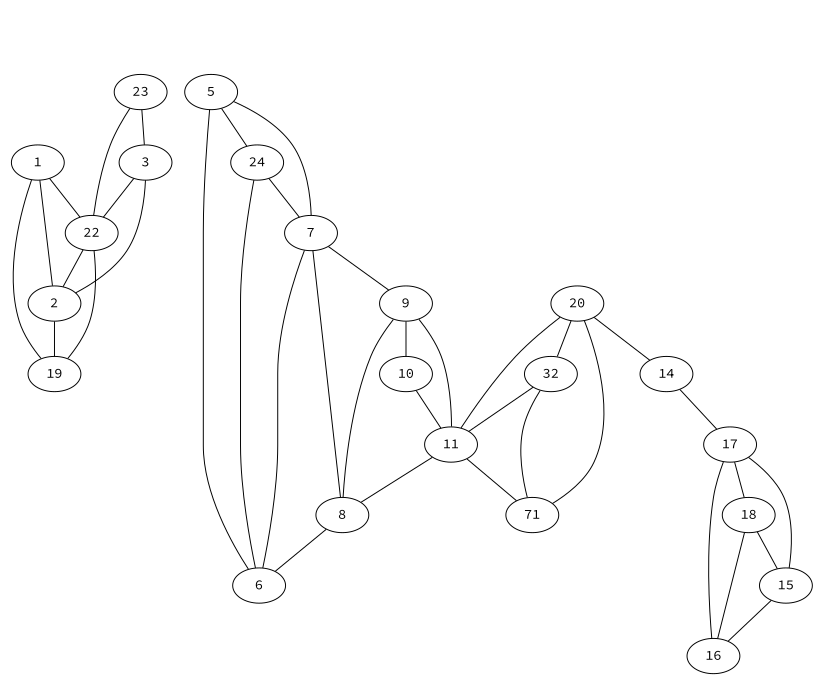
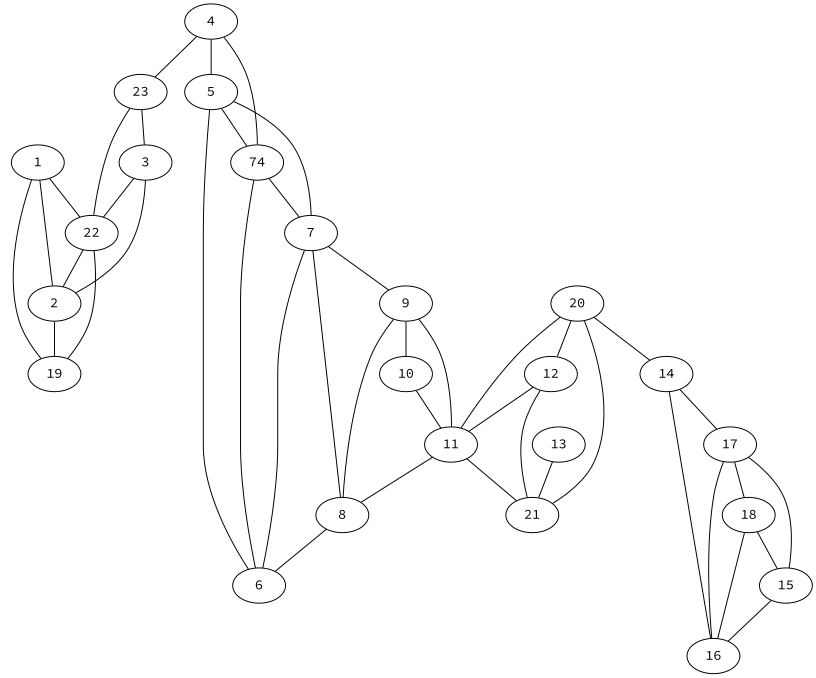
  graph {
    fontname="Source Code Pro"
    node [aaLength=6 fontname="Source Code Pro" type=0]
    edge [distance0=26.6508 fontname="Source Code Pro" frequency=1 type0=1]
    1 [aaLength=8 sequence=NVLIEDLK]
    2 [aaLength=10 sequence=DEQGIEDLLN]
    19 [aaLength=2 sequence=QQ type=1]
    22 [sequence=TLYCGA type=1]
    3 [aaLength=14 sequence=HLLPFLTLRRFQEH]
+   4 [aaLength=20 sequence=TEEQVDKNIEGISKQMHNIF]
    5 [aaLength=3 sequence=RDW]
    23 [sequence=RPIVLI type=1]
-   24 [aaLength=4 sequence=VLVN type=1]
+   24 [aaLength=4 sequence=VLVN type=1 label=74]
    6 [aaLength=9 sequence=SLISFLRDY]
    7 [aaLength=4 sequence=GKHV]
    9 [aaLength=10 sequence=KDSIQSRLEH]
    8 [sequence=GVNYML]
    10 [sequence=SYTEFT]
    11 [aaLength=17 sequence=TYTILQAIDFGHLNREL]
-   21 [aaLength=4 sequence=IQVG type=1 label=71]
-   12 [aaLength=3 sequence=GSD label=32]
+   21 [aaLength=4 sequence=IQVG type=1]
+   12 [aaLength=3 sequence=GSD]
+   13 [aaLength=16 sequence=QWGNITSGIELMRRMY]
    14 [aaLength=11 sequence=SPYEFYQFWIN]
    17 [aaLength=17 sequence=REAQKTLAEEVTKFIHG]
    16 [aaLength=15 sequence=GKEEIDRLEQSKNEA]
    18 [aaLength=9 sequence=EDALNDAIR]
    15 [aaLength=9 sequence=VIKFLKYFT]
    20 [aaLength=4 sequence=YGLT type=1]
    1 -- 2 [distance0=18.75608]
    1 -- 19 [distance0=24.73828 type0=2]
    1 -- 22 [distance0=37.10771 type0=3]
    2 -- 19 [distance0=16.94115]
    22 -- 2 [distance0=21.7716 type0=2]
    22 -- 19 [distance0=17.0]
    3 -- 2 [distance0=33.45662 type0=3]
    3 -- 22
+   4 -- 5 [distance0=36.69613 type0=3]
+   4 -- 23 [distance0=34.55554]
+   4 -- 24 [distance0=36.08442 distance1=8.0 frequency=2 type0=2 type1=4]
    5 -- 24 [distance0=8.866139]
    5 -- 6 [distance0=14.85728 distance1=4.0 frequency=2 type0=2 type1=4]
    5 -- 7 [distance0=26.96148 type0=3]
    23 -- 22 [distance0=32.0 type0=2]
    23 -- 3
    24 -- 7 [distance0=25.70263 type0=3]
    6 -- 24 [distance0=13.48656 type0=2]
    6 -- 7 [distance0=12.50122 distance1=0.0 frequency=2 type1=5]
    7 -- 9 [distance0=25.25919 type0=3]
    9 -- 8 [distance0=14.20334]
    9 -- 10 [distance0=18.25243 distance1=2.0 frequency=2 type0=2 type1=4]
    8 -- 6 [distance0=22.63871 type0=3]
    8 -- 7 [distance0=13.69723]
    10 -- 11 [distance0=8.765804 distance1=0.0 frequency=2 type1=5]
    11 -- 9 [distance0=26.7572 type0=3]
    11 -- 8 [distance0=24.50424 type0=3]
    11 -- 21 [distance0=21.21606 distance1=3.0 frequency=2 type0=2 type1=4]
    12 -- 11 [distance0=30.048 type0=3]
    12 -- 21 [distance0=25.47251 type0=2]
+   13 -- 21 [distance0=14.88538]
    14 -- 17 [distance0=45.06117 type0=3]
+   14 -- 16 [distance0=28.73949 type0=2]
    17 -- 18 [distance0=19.17604 distance1=0.0 frequency=2 type1=5]
    16 -- 17 [distance0=20.76601 distance1=3.0 frequency=2 type0=2 type1=4]
    18 -- 16 [distance0=39.69251 type0=2]
    18 -- 15 [distance0=50.17502 type0=3]
    15 -- 17 [distance0=31.07775 type0=3]
    15 -- 16 [distance0=12.30907 distance1=2.0 frequency=2 type1=4]
    20 -- 11 [distance0=24.77043]
    20 -- 21 [distance0=28.0 type0=2]
    20 -- 12 [distance0=34.76851 type0=3]
    20 -- 14 [distance0=27.0 type0=4]
  }
